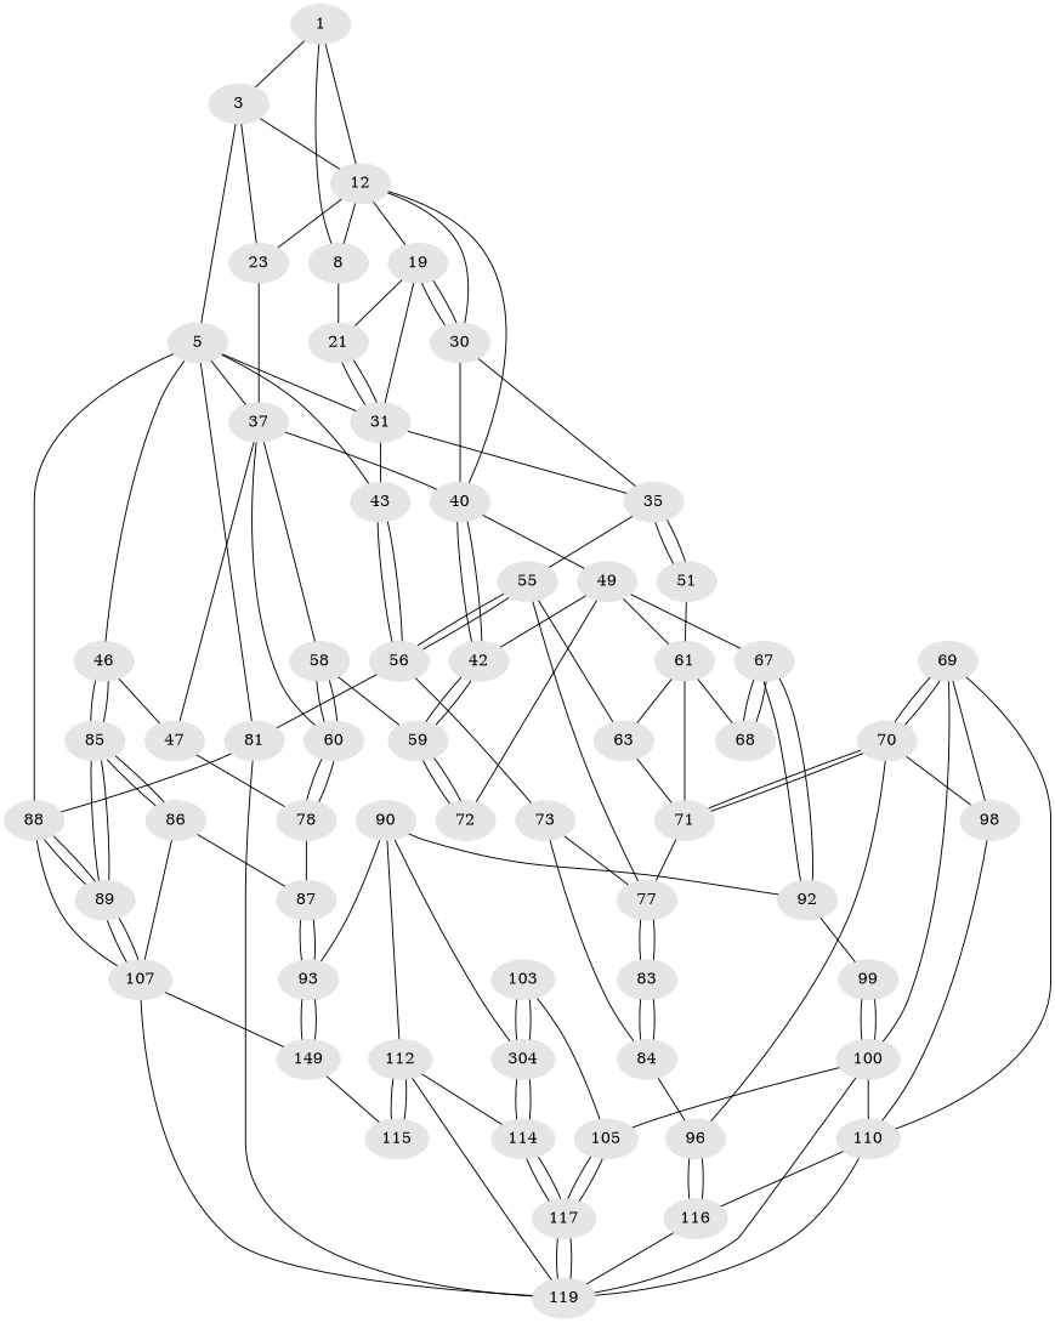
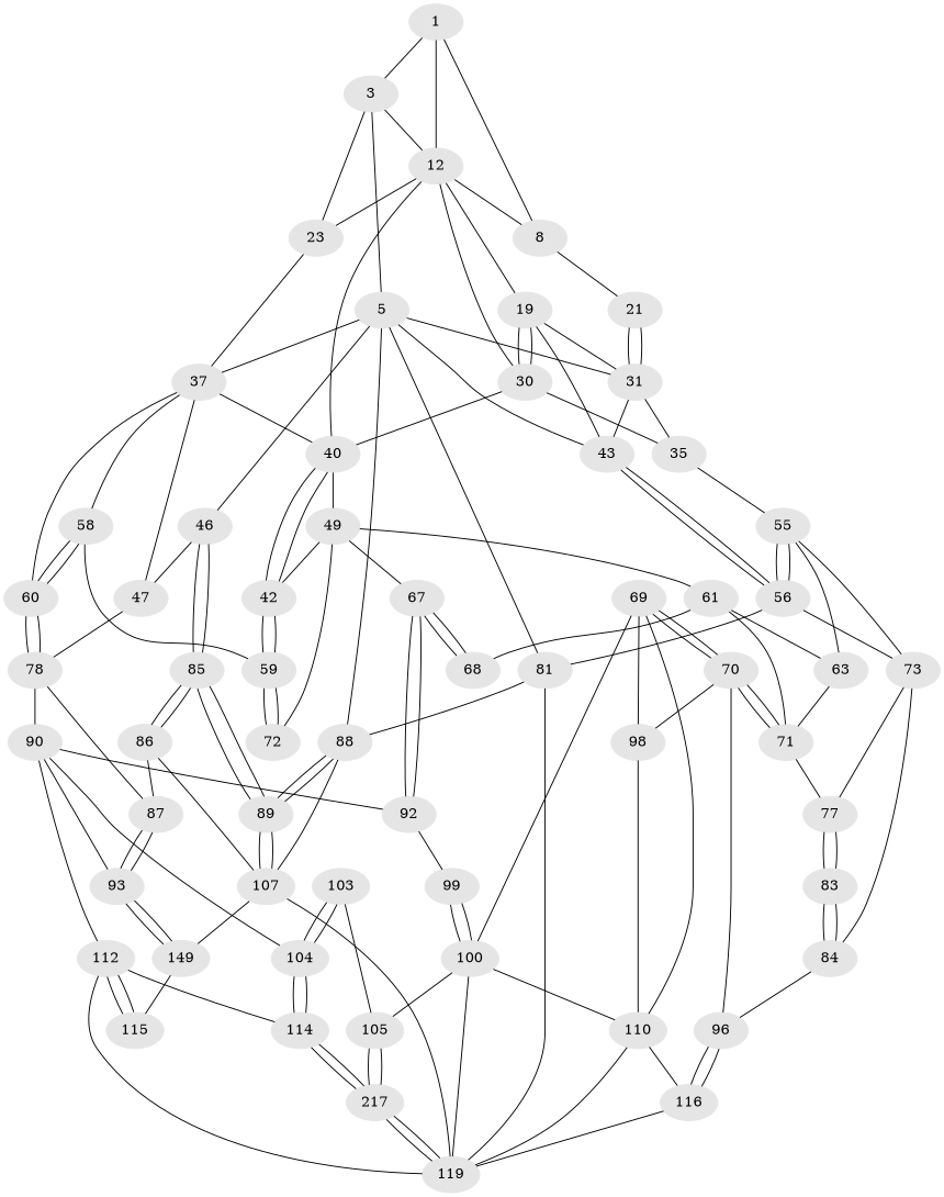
  graph {
    node [color=gray90 style=filled]
    1 [super="+2+7"]
    3 [super="+15+4"]
    8 [super="+18"]
    12 [super="+16+13"]
    5 [super="+6+27"]
    23 [super="+24"]
    21
    19 [super="+20"]
    30 [super="+34"]
    40 [super="+41"]
    31 [super="+32+33"]
    37 [super="+44+38"]
    43
    46
    81
    88
    35 [super="+36"]
    47
    58
    60
    56 [super="+75"]
    85
    119 [super="+120"]
    89
    107 [super="+108"]
    49 [super="+53+50"]
    n27 [label=42]
-   51 [super="+57"]
    55 [super="+64"]
    61 [super="+62+65"]
    63
    73 [super="+74"]
    78 [super="+79+80"]
    59
    67
    72
    86
    87
    90 [super="+94+91"]
    68
    71 [super="+76"]
    92
    77
    84
    99
    69 [super="+97"]
    70 [super="+82"]
    98
    100 [super="+106+101"]
    110 [super="+111+118"]
    96
    105
    116
    83
    93
-   104 [label=304]
+   104
    112 [super="+113"]
    n58 [label=149]
    114
    115
    103
-   117
+   117 [label=217]
    1 -- 3
    1 -- 8
    1 -- 12 [weight=2]
    3 -- 12
    3 -- 5 [weight=2]
    3 -- 23 [weight=2]
    8 -- 21
    12 -- 8 [weight=2]
    12 -- 23 [weight=2]
    12 -- 19
    12 -- 30
    12 -- 40
    5 -- 31
    5 -- 37
    5 -- 43
    5 -- 46
    5 -- 81
    5 -- 88
    23 -- 37
    21 -- 31
    21 -- 31
-   19 -- 21
+   19 -- 43
    19 -- 30
    19 -- 30
    19 -- 31
    30 -- 40
    30 -- 35
    40 -- 49
    40 -- n27
    40 -- n27
    31 -- 43
    31 -- 35
    37 -- 40
    37 -- 47
    37 -- 58
    37 -- 60
    43 -- 56
    43 -- 56
    46 -- 47
    46 -- 85
    46 -- 85
    81 -- 88
    81 -- 119
    88 -- 89
    88 -- 89
    88 -- 107
-   35 -- 51 [weight=2]
-   35 -- 51
    35 -- 55
    47 -- 78
    58 -- 60
    58 -- 60
    58 -- 59
    60 -- 78
    60 -- 78
    56 -- 81
    56 -- 73
    85 -- 89
    85 -- 89
    85 -- 86
    85 -- 86
    89 -- 107
    89 -- 107
    107 -- 119
    107 -- n58
    49 -- n27
    49 -- 61
    49 -- 67
    49 -- 72
    n27 -- 59
    n27 -- 59
-   51 -- 61
    55 -- 56
    55 -- 56
    55 -- 63
-   55 -- 77
+   55 -- 73
    61 -- 63
    61 -- 68
    61 -- 71
    63 -- 71
    73 -- 77
    73 -- 84
    78 -- 87
+   78 -- 90
    59 -- 72
    59 -- 72
    67 -- 68
    67 -- 68
    67 -- 92
    67 -- 92
    86 -- 107
    86 -- 87
    87 -- 93
    87 -- 93
    90 -- 92
    90 -- 93
    90 -- 104
    90 -- 112
    71 -- 77
    92 -- 99
    77 -- 83
    77 -- 83
    84 -- 96
    99 -- 100
    99 -- 100
    69 -- 70
    69 -- 70
    69 -- 98
    69 -- 100
    69 -- 110
    70 -- 71
    70 -- 71
    70 -- 98
    70 -- 96
    98 -- 110
    100 -- 119
    100 -- 110
    100 -- 105
    110 -- 119
    110 -- 116
    96 -- 116
    96 -- 116
    105 -- 117
    105 -- 117
    116 -- 119
    83 -- 84
    83 -- 84
    93 -- n58
    93 -- n58
    104 -- 114
    104 -- 114
    112 -- 119
    112 -- 114
    112 -- 115 [weight=2]
    112 -- 115
    n58 -- 115
    114 -- 117
    114 -- 117
    103 -- 105
    103 -- 104
    103 -- 104
    117 -- 119
    117 -- 119
  }
